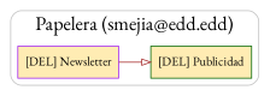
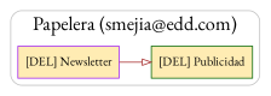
  digraph {
    bgcolor=white
    rankdir=LR
    splines=ortho
    fontname="EB Garamond"
    node [fillcolor="#FFECB3" fontname="EB Garamond" shape=box style=filled]
    n1 [label="[DEL] Newsletter" color=purple]
    n2 [label="[DEL] Publicidad" color=darkgreen]
    subgraph cluster_1 {
      color="#C0C0C0"
      fontsize=22
-     label="Papelera (smejia@edd.edd)"
+     label="Papelera (smejia@edd.com)"
      labelloc=top
      style=rounded
      n1
      n2
    }
    n1 -> n2 [arrowhead=onormal color=brown fontname="EB Garamond"]
  }
